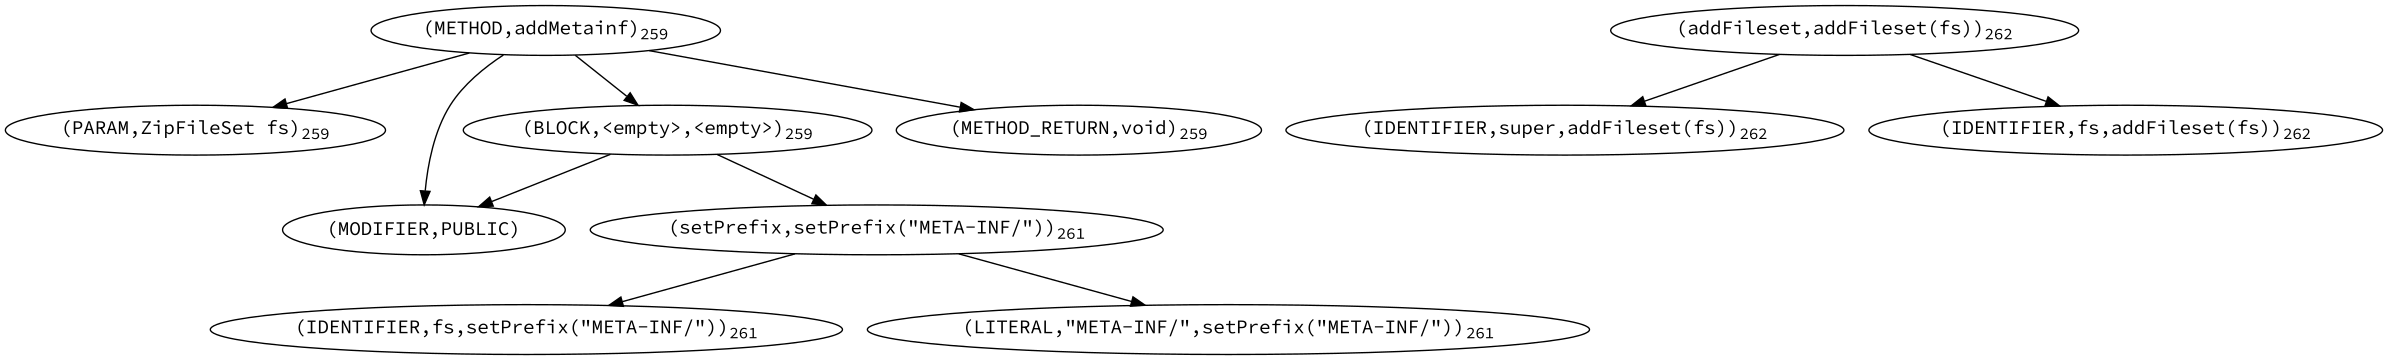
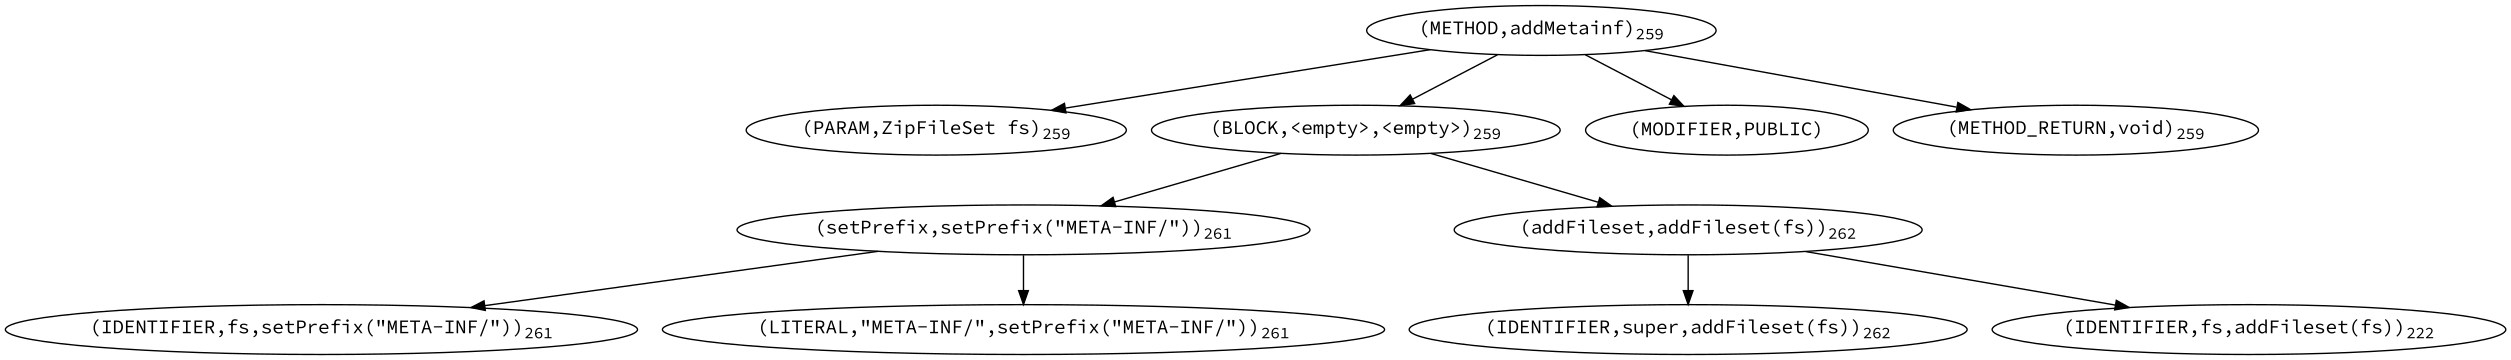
  digraph {
    fontname="Source Code Pro"
    node [fontname="Source Code Pro"]
    edge [fontname="Source Code Pro"]
    n1 [label=<(METHOD,addMetainf)<SUB>259</SUB>>]
    n2 [label=<(PARAM,ZipFileSet fs)<SUB>259</SUB>>]
    n3 [label=<(BLOCK,&lt;empty&gt;,&lt;empty&gt;)<SUB>259</SUB>>]
    n4 [label=<(MODIFIER,PUBLIC)>]
    n5 [label=<(METHOD_RETURN,void)<SUB>259</SUB>>]
    n6 [label=<(setPrefix,setPrefix(&quot;META-INF/&quot;))<SUB>261</SUB>>]
    n7 [label=<(addFileset,addFileset(fs))<SUB>262</SUB>>]
    n8 [label=<(IDENTIFIER,fs,setPrefix(&quot;META-INF/&quot;))<SUB>261</SUB>>]
    n9 [label=<(LITERAL,&quot;META-INF/&quot;,setPrefix(&quot;META-INF/&quot;))<SUB>261</SUB>>]
    n10 [label=<(IDENTIFIER,super,addFileset(fs))<SUB>262</SUB>>]
-   n11 [label=<(IDENTIFIER,fs,addFileset(fs))<SUB>262</SUB>>]
+   n11 [label=<(IDENTIFIER,fs,addFileset(fs))<SUB>222</SUB>>]
    n1 -> n2
    n1 -> n3
    n1 -> n4
    n1 -> n5
    n3 -> n6
-   n3 -> n4
+   n3 -> n7
    n6 -> n8
    n6 -> n9
    n7 -> n10
    n7 -> n11
  }
